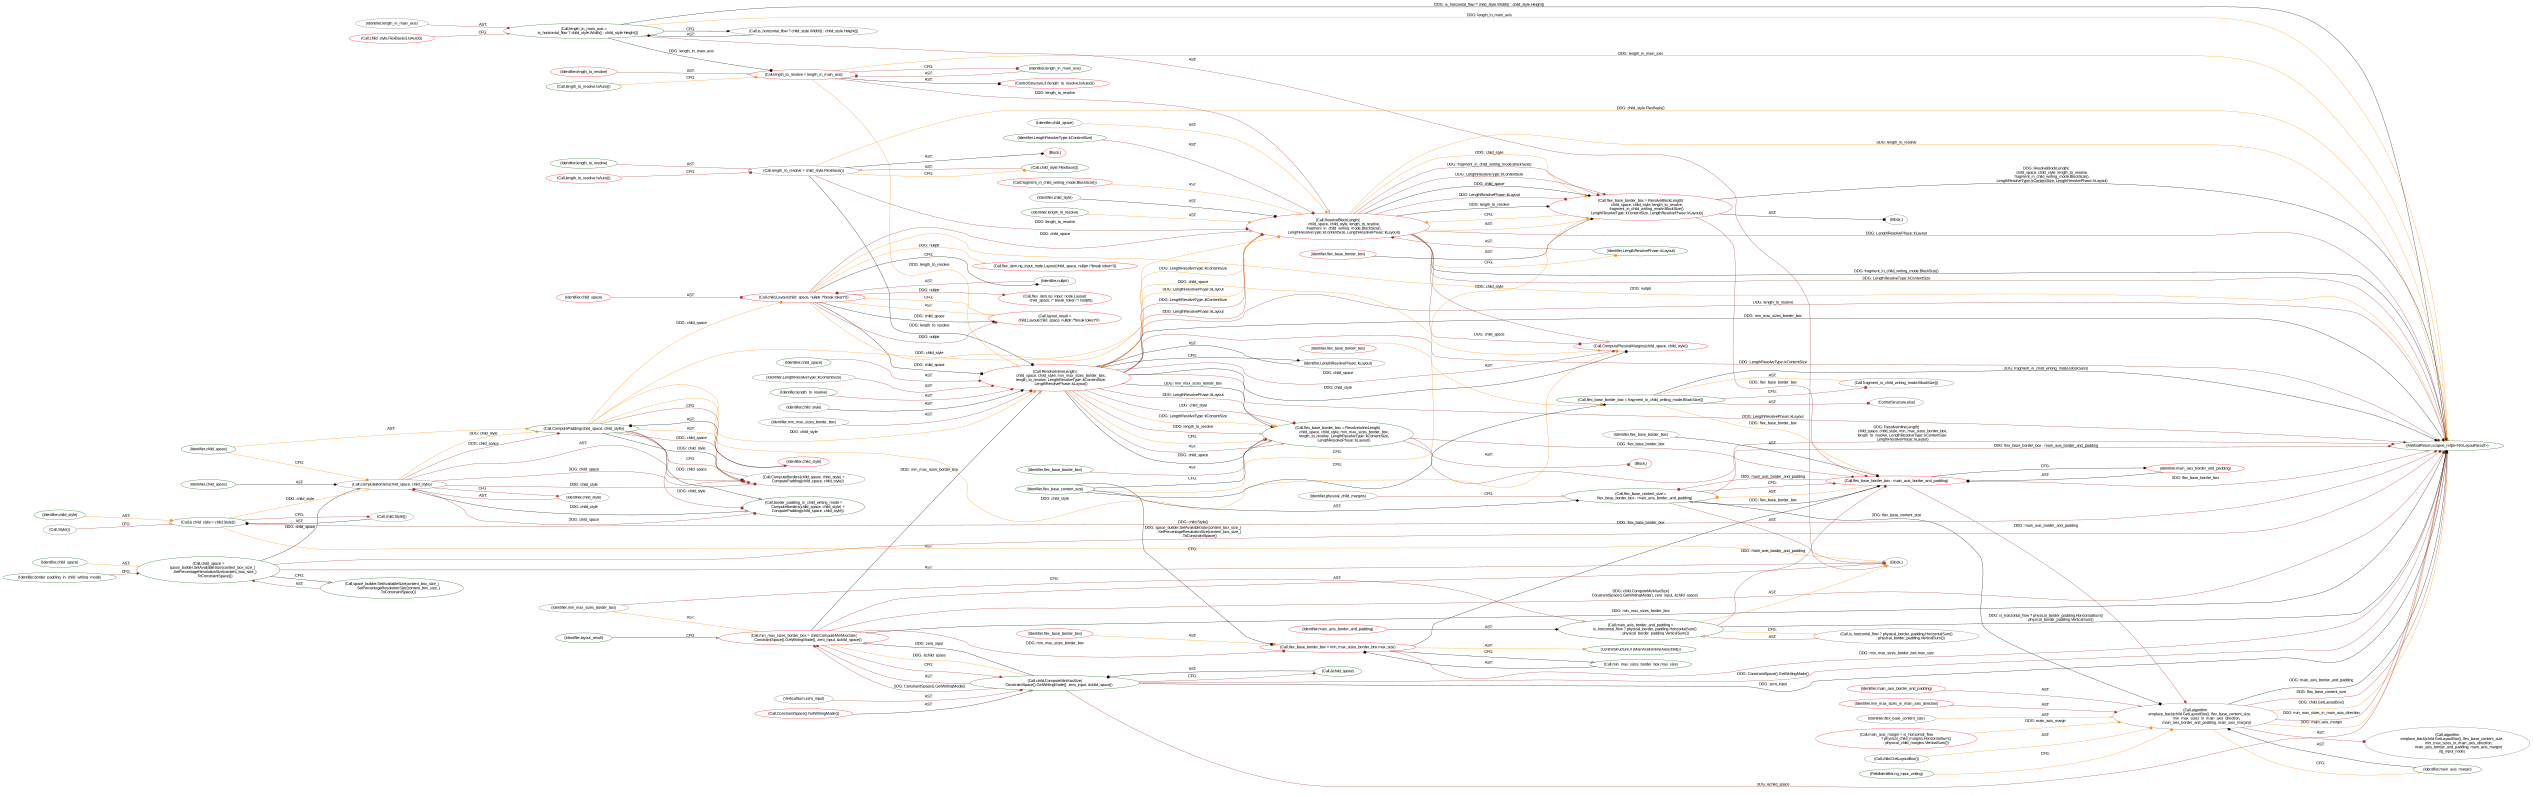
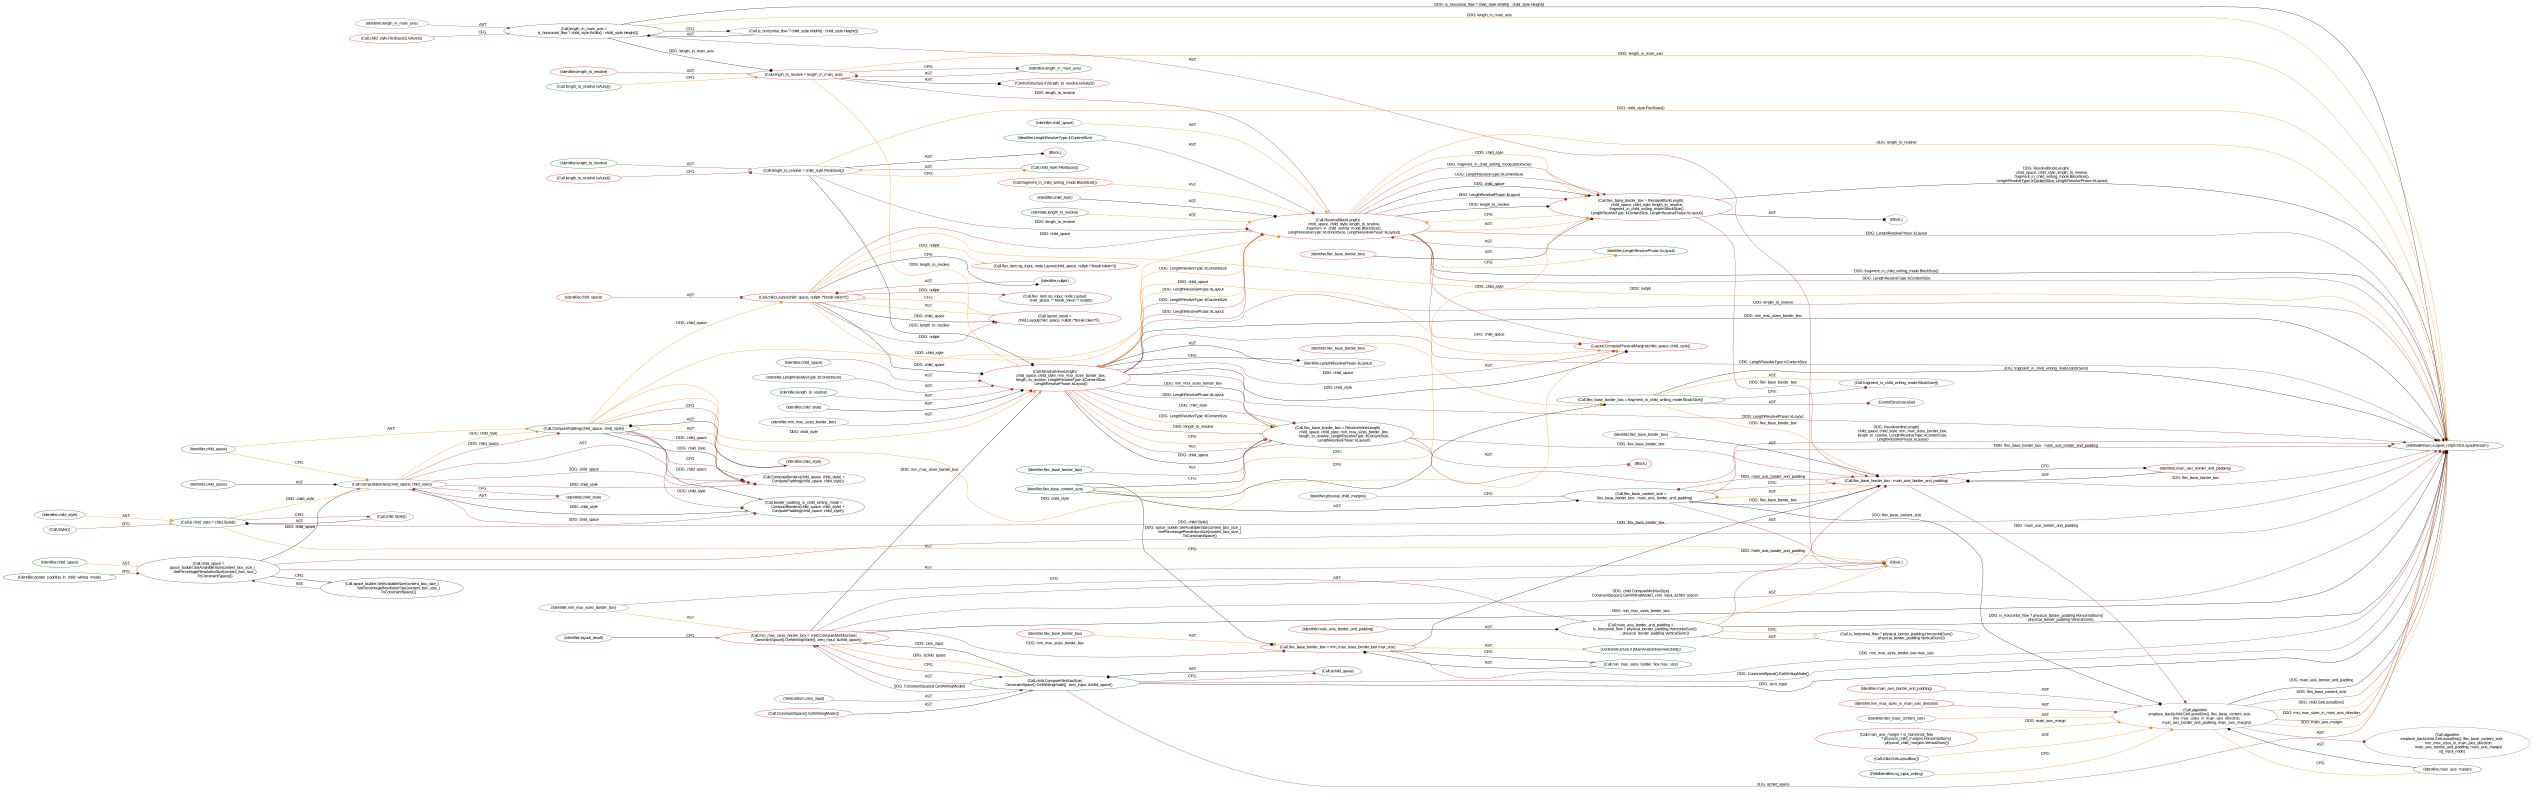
  digraph {
    fontname="Liberation Sans"
    rankdir=LR
    node [color=darkgreen fontname="Liberation Sans"]
    edge [arrowhead=diamond color=brown fontname="Liberation Sans"]
    n1 [label="(Call,flex_base_content_size =\n        flex_base_border_box - main_axis_border_and_padding)"]
    n2 [color=red label="(Call,flex_base_border_box - main_axis_border_and_padding)"]
    n3 [color=gray40 label="(Call,algorithm\n        .emplace_back(child.GetLayoutBox(), flex_base_content_size,\n                      min_max_sizes_in_main_axis_direction,\n                      main_axis_border_and_padding, main_axis_margin))"]
    n4 [label="(MethodReturn,scoped_refptr<NGLayoutResult>)"]
    n5 [color=gray40 label="(Block,)"]
    n6 [color=red label="(Identifier,main_axis_border_and_padding)"]
    n7 [color=gray40 label="(Call,algorithm\n        .emplace_back(child.GetLayoutBox(), flex_base_content_size,\n                      min_max_sizes_in_main_axis_direction,\n                      main_axis_border_and_padding, main_axis_margin)\n        .ng_input_node)"]
    n8 [label="(Identifier,main_axis_margin)"]
    n9 [color=red label="(Call,flex_base_border_box = min_max_sizes_border_box.max_size)"]
    n10 [label="(ControlStructure,if (MainAxisIsInlineAxis(child)))"]
    n11 [label="(Call,min_max_sizes_border_box.max_size)"]
    n12 [color=red label="(Call,min_max_sizes_border_box = child.ComputeMinMaxSize(\n        ConstraintSpace().GetWritingMode(), zero_input, &child_space))"]
    n13 [label="(Call,child.ComputeMinMaxSize(\n        ConstraintSpace().GetWritingMode(), zero_input, &child_space))"]
    n14 [color=red label="(Call,ResolveInlineLength(\n            child_space, child_style, min_max_sizes_border_box,\n            length_to_resolve, LengthResolveType::kContentSize,\n            LengthResolvePhase::kLayout))"]
    n15 [label="(Call,&child_space)"]
    n16 [color=red label="(Call,ResolveBlockLength(\n            child_space, child_style, length_to_resolve,\n            fragment_in_child_writing_mode.BlockSize(),\n            LengthResolveType::kContentSize, LengthResolvePhase::kLayout))"]
-   n17 [color=red label="(Call,ComputePhysicalMargins(child_space, child_style))"]
+   n17 [color=red label="(Layout,ComputePhysicalMargins(child_space, child_style))"]
    n18 [label="(Call,flex_base_border_box = ResolveInlineLength(\n            child_space, child_style, min_max_sizes_border_box,\n            length_to_resolve, LengthResolveType::kContentSize,\n            LengthResolvePhase::kLayout))"]
    n19 [color=gray40 label="(Identifier,LengthResolvePhase::kLayout)"]
    n20 [color=red label="(Call,flex_base_border_box = ResolveBlockLength(\n            child_space, child_style, length_to_resolve,\n            fragment_in_child_writing_mode.BlockSize(),\n            LengthResolveType::kContentSize, LengthResolvePhase::kLayout))"]
    n21 [color=gray40 label="(Block,)"]
    n22 [label="(Identifier,LengthResolvePhase::kLayout)"]
    n23 [color=red label="(Call,child.Layout(child_space, nullptr /*break token*/))"]
    n24 [color=red label="(Call,flex_item.ng_input_node.Layout(child_space, nullptr /*break token*/))"]
    n25 [color=gray40 label="(Identifier,nullptr)"]
    n26 [color=red label="(Call,flex_item.ng_input_node.Layout(\n            child_space, /* break_token */ nullptr))"]
    n27 [color=red label="(Call,layout_result =\n        child.Layout(child_space, nullptr /*break token*/))"]
    n28 [label="(Call,ComputePadding(child_space, child_style))"]
    n29 [label="(Call,border_padding_in_child_writing_mode =\n        ComputeBorders(child_space, child_style) +\n        ComputePadding(child_space, child_style))"]
    n30 [color=red label="(Identifier,child_style)"]
    n31 [color=gray40 label="(Call,ComputeBorders(child_space, child_style) +\n        ComputePadding(child_space, child_style))"]
    n32 [color=gray40 label="(Call,ComputeBorders(child_space, child_style))"]
    n33 [color=gray40 label="(Identifier,child_style)"]
    n34 [label="(Call,child_space =\n        space_builder.SetAvailableSize(content_box_size_)\n            .SetPercentageResolutionSize(content_box_size_)\n            .ToConstraintSpace())"]
    n35 [label="(Call,space_builder.SetAvailableSize(content_box_size_)\n            .SetPercentageResolutionSize(content_box_size_)\n            .ToConstraintSpace())"]
    n36 [label="(Call,& child_style = child.Style())"]
    n37 [color=gray40 label="(Call,child.Style())"]
    n38 [color=red label="(Call,length_to_resolve = length_in_main_axis)"]
    n39 [label="(Identifier,length_in_main_axis)"]
    n40 [color=red label="(ControlStructure,if (length_to_resolve.IsAuto()))"]
    n41 [label="(Call,length_in_main_axis =\n        is_horizontal_flow ? child_style.Width() : child_style.Height())"]
    n42 [color=gray40 label="(Call,is_horizontal_flow ? child_style.Width() : child_style.Height())"]
    n43 [color=gray40 label="(Call,length_to_resolve = child_style.FlexBasis())"]
    n44 [color=red label="(Block,)"]
    n45 [label="(Call,child_style.FlexBasis())"]
    n46 [color=red label="(Block,)"]
    n47 [label="(Call,flex_base_border_box = fragment_in_child_writing_mode.BlockSize())"]
    n48 [color=gray40 label="(Call,fragment_in_child_writing_mode.BlockSize())"]
    n49 [color=gray40 label="(ControlStructure,else)"]
    n50 [label="(Call,main_axis_border_and_padding =\n        is_horizontal_flow ? physical_border_padding.HorizontalSum()\n                           : physical_border_padding.VerticalSum())"]
    n51 [color=gray40 label="(Call,is_horizontal_flow ? physical_border_padding.HorizontalSum()\n                           : physical_border_padding.VerticalSum())"]
    n52 [color=gray40 label="(Identifier,flex_base_content_size)"]
    n53 [color=gray40 label="(Identifier,flex_base_border_box)"]
    n54 [color=gray40 label="(Identifier,child_space)"]
    n55 [label="(Identifier,child_space)"]
    n56 [color=red label="(Identifier,length_to_resolve)"]
    n57 [label="(Identifier,length_to_resolve)"]
    n58 [color=red label="(Identifier,flex_base_border_box)"]
    n59 [color=gray40 label="(VerticalSum,zero_input)"]
    n60 [label="(Identifier,child_space)"]
    n61 [color=gray40 label="(Identifier,length_in_main_axis)"]
    n62 [color=red label="(Call,main_axis_margin = is_horizontal_flow\n                                      ? physical_child_margins.HorizontalSum()\n                                      : physical_child_margins.VerticalSum())"]
    n63 [label="(Identifier,border_padding_in_child_writing_mode)"]
    n64 [color=gray40 label="(Identifier,child_style)"]
    n65 [label="(Identifier,layout_result)"]
    n66 [label="(Identifier,LengthResolveType::kContentSize)"]
    n67 [color=red label="(Identifier,child_space)"]
    n68 [label="(Identifier,child_style)"]
    n69 [label="(Call,length_to_resolve.IsAuto())"]
    n70 [color=gray40 label="(Identifier,min_max_sizes_border_box)"]
    n71 [color=gray40 label="(Call,child.GetLayoutBox())"]
    n72 [color=gray40 label="(Call,Style())"]
    n73 [label="(FieldIdentifier,ng_input_writing)"]
    n74 [label="(Identifier,child_space)"]
    n75 [color=red label="(Identifier,flex_base_border_box)"]
    n76 [color=gray40 label="(Identifier,LengthResolveType::kContentSize)"]
    n77 [color=red label="(Call,fragment_in_child_writing_mode.BlockSize())"]
    n78 [color=red label="(Identifier,main_axis_border_and_padding)"]
    n79 [color=red label="(Call,length_to_resolve.IsAuto())"]
    n80 [label="(Identifier,length_to_resolve)"]
    n81 [color=gray40 label="(Identifier,child_style)"]
    n82 [label="(Identifier,length_to_resolve)"]
    n83 [color=red label="(Identifier,flex_base_border_box)"]
    n84 [color=red label="(Call,ConstraintSpace().GetWritingMode())"]
    n85 [label="(Identifier,flex_base_content_size)"]
    n86 [color=gray40 label="(Identifier,min_max_sizes_border_box)"]
    n87 [color=red label="(Identifier,min_max_sizes_in_main_axis_direction)"]
    n88 [color=gray40 label="(Identifier,physical_child_margins)"]
    n89 [label="(Identifier,flex_base_border_box)"]
    n90 [label="(Identifier,child_space)"]
    n91 [color=red label="(Identifier,main_axis_border_and_padding)"]
    n92 [color=red label="(Call,child_style.FlexBasis().IsAuto())"]
    n1 -> n2 [label="CFG: "]
    n1 -> n3 [arrowhead=box color=black label="DDG: flex_base_content_size"]
    n1 -> n4 [label="DDG: flex_base_border_box - main_axis_border_and_padding"]
    n1 -> n5 [arrowhead=onormal label="AST: "]
    n2 -> n1 [arrowhead=box color=darkorange label="AST: "]
    n2 -> n1 [arrowhead=onormal color=black label="DDG: flex_base_border_box"]
    n2 -> n1 [arrowhead=box label="DDG: main_axis_border_and_padding"]
    n2 -> n3 [label="DDG: main_axis_border_and_padding"]
    n2 -> n4 [arrowhead=onormal label="DDG: flex_base_border_box"]
    n2 -> n6 [color=black label="CFG: "]
    n3 -> n4 [arrowhead=onormal color=darkorange label="DDG: main_axis_margin"]
    n3 -> n4 [arrowhead=onormal color=black label="DDG: main_axis_border_and_padding"]
    n3 -> n4 [arrowhead=onormal label="DDG: flex_base_content_size"]
    n3 -> n4 [color=darkorange label="DDG: child.GetLayoutBox()"]
    n3 -> n4 [arrowhead=box label="DDG: min_max_sizes_in_main_axis_direction"]
    n3 -> n7 [arrowhead=box label="AST: "]
    n3 -> n8 [arrowhead=onormal color=darkorange label="CFG: "]
    n6 -> n2 [arrowhead=box color=black label="AST: "]
    n8 -> n3 [color=black label="AST: "]
    n9 -> n2 [color=black label="DDG: flex_base_border_box"]
    n9 -> n4 [arrowhead=box label="DDG: min_max_sizes_border_box.max_size"]
    n9 -> n10 [color=darkorange label="AST: "]
    n9 -> n11 [arrowhead=onormal color=black label="CFG: "]
    n11 -> n9 [arrowhead=box color=black label="AST: "]
    n12 -> n4 [label="DDG: child.ComputeMinMaxSize(\n        ConstraintSpace().GetWritingMode(), zero_input, &child_space)"]
    n12 -> n4 [arrowhead=onormal color=black label="DDG: min_max_sizes_border_box"]
    n12 -> n5 [arrowhead=box label="AST: "]
    n12 -> n9 [arrowhead=box label="DDG: min_max_sizes_border_box"]
    n12 -> n13 [label="CFG: "]
    n12 -> n14 [arrowhead=onormal color=black label="DDG: min_max_sizes_border_box"]
    n13 -> n4 [arrowhead=box label="DDG: ConstraintSpace().GetWritingMode()"]
    n13 -> n4 [arrowhead=box color=black label="DDG: zero_input"]
    n13 -> n4 [arrowhead=onormal label="DDG: &child_space"]
    n13 -> n12 [label="AST: "]
    n13 -> n12 [label="DDG: ConstraintSpace().GetWritingMode()"]
    n13 -> n12 [arrowhead=onormal color=black label="DDG: zero_input"]
    n13 -> n12 [arrowhead=onormal color=darkorange label="DDG: &child_space"]
    n13 -> n15 [label="CFG: "]
    n14 -> n4 [arrowhead=onormal label="DDG: length_to_resolve"]
    n14 -> n4 [arrowhead=box color=black label="DDG: min_max_sizes_border_box"]
    n14 -> n4 [arrowhead=box label="DDG: LengthResolveType::kContentSize"]
    n14 -> n4 [label="DDG: LengthResolvePhase::kLayout"]
    n14 -> n16 [label="DDG: LengthResolveType::kContentSize"]
    n14 -> n16 [arrowhead=box label="DDG: LengthResolvePhase::kLayout"]
    n14 -> n17 [label="DDG: child_space"]
    n14 -> n17 [arrowhead=box color=black label="DDG: child_style"]
    n14 -> n18 [arrowhead=onormal label="AST: "]
    n14 -> n18 [arrowhead=onormal color=black label="DDG: child_space"]
    n14 -> n18 [color=black label="DDG: min_max_sizes_border_box"]
    n14 -> n18 [arrowhead=onormal label="DDG: LengthResolvePhase::kLayout"]
    n14 -> n18 [arrowhead=box label="DDG: child_style"]
    n14 -> n18 [color=darkorange label="DDG: LengthResolveType::kContentSize"]
    n14 -> n18 [arrowhead=onormal label="DDG: length_to_resolve"]
    n14 -> n19 [color=black label="CFG: "]
    n15 -> n13 [arrowhead=box color=black label="AST: "]
    n16 -> n4 [label="DDG: LengthResolvePhase::kLayout"]
    n16 -> n4 [arrowhead=box color=black label="DDG: fragment_in_child_writing_mode.BlockSize()"]
    n16 -> n4 [arrowhead=box label="DDG: LengthResolveType::kContentSize"]
    n16 -> n4 [arrowhead=onormal color=darkorange label="DDG: length_to_resolve"]
    n16 -> n14 [arrowhead=onormal color=darkorange label="DDG: LengthResolveType::kContentSize"]
    n16 -> n14 [color=darkorange label="DDG: LengthResolvePhase::kLayout"]
    n16 -> n17 [arrowhead=box label="DDG: child_space"]
    n16 -> n17 [arrowhead=onormal label="DDG: child_style"]
    n16 -> n20 [color=darkorange label="AST: "]
    n16 -> n20 [arrowhead=box color=darkorange label="DDG: child_style"]
    n16 -> n20 [arrowhead=box label="DDG: fragment_in_child_writing_mode.BlockSize()"]
    n16 -> n20 [label="DDG: LengthResolveType::kContentSize"]
    n16 -> n20 [color=black label="DDG: child_space"]
    n16 -> n20 [arrowhead=box label="DDG: LengthResolvePhase::kLayout"]
    n16 -> n20 [color=black label="DDG: length_to_resolve"]
    n16 -> n22 [arrowhead=box color=darkorange label="CFG: "]
    n18 -> n2 [label="DDG: flex_base_border_box"]
    n18 -> n4 [label="DDG: ResolveInlineLength(\n            child_space, child_style, min_max_sizes_border_box,\n            length_to_resolve, LengthResolveType::kContentSize,\n            LengthResolvePhase::kLayout)"]
    n18 -> n14 [arrowhead=onormal color=darkorange label="CFG: "]
    n18 -> n46 [arrowhead=box label="AST: "]
    n19 -> n14 [arrowhead=onormal color=black label="AST: "]
    n20 -> n2 [label="DDG: flex_base_border_box"]
    n20 -> n4 [arrowhead=box color=black label="DDG: ResolveBlockLength(\n            child_space, child_style, length_to_resolve,\n            fragment_in_child_writing_mode.BlockSize(),\n            LengthResolveType::kContentSize, LengthResolvePhase::kLayout)"]
    n20 -> n16 [color=darkorange label="CFG: "]
    n20 -> n21 [arrowhead=box color=black label="AST: "]
    n22 -> n16 [label="AST: "]
    n23 -> n4 [arrowhead=box color=darkorange label="DDG: nullptr"]
    n23 -> n14 [arrowhead=box color=black label="DDG: child_space"]
    n23 -> n16 [arrowhead=onormal label="DDG: child_space"]
    n23 -> n17 [color=darkorange label="DDG: child_space"]
    n23 -> n24 [arrowhead=onormal color=darkorange label="DDG: nullptr"]
    n23 -> n25 [color=black label="CFG: "]
    n23 -> n26 [label="DDG: nullptr"]
    n23 -> n27 [arrowhead=onormal color=darkorange label="AST: "]
    n23 -> n27 [color=black label="DDG: child_space"]
    n23 -> n27 [label="DDG: nullptr"]
    n25 -> n23 [arrowhead=box label="AST: "]
    n27 -> n23 [arrowhead=onormal color=darkorange label="CFG: "]
    n28 -> n14 [color=darkorange label="DDG: child_style"]
    n28 -> n16 [arrowhead=box color=darkorange label="DDG: child_style"]
    n28 -> n17 [arrowhead=box color=darkorange label="DDG: child_style"]
    n28 -> n23 [arrowhead=box color=darkorange label="DDG: child_space"]
    n28 -> n29 [arrowhead=onormal color=black label="DDG: child_space"]
    n28 -> n29 [arrowhead=box label="DDG: child_style"]
    n28 -> n30 [label="CFG: "]
    n28 -> n31 [arrowhead=onormal color=darkorange label="AST: "]
    n28 -> n31 [arrowhead=box label="DDG: child_space"]
    n28 -> n31 [arrowhead=box color=black label="DDG: child_style"]
    n30 -> n28 [arrowhead=box color=black label="AST: "]
    n31 -> n28 [arrowhead=onormal label="CFG: "]
    n32 -> n28 [label="DDG: child_space"]
    n32 -> n28 [color=darkorange label="DDG: child_style"]
    n32 -> n29 [arrowhead=box label="DDG: child_space"]
    n32 -> n29 [arrowhead=onormal color=black label="DDG: child_style"]
    n32 -> n31 [arrowhead=box label="AST: "]
    n32 -> n31 [arrowhead=box label="DDG: child_space"]
    n32 -> n31 [arrowhead=box label="DDG: child_style"]
    n32 -> n33 [label="CFG: "]
    n33 -> n32 [arrowhead=box label="AST: "]
    n34 -> n4 [arrowhead=box label="DDG: space_builder.SetAvailableSize(content_box_size_)\n            .SetPercentageResolutionSize(content_box_size_)\n            .ToConstraintSpace()"]
    n34 -> n5 [label="AST: "]
    n34 -> n32 [arrowhead=onormal color=black label="DDG: child_space"]
    n34 -> n35 [arrowhead=onormal color=black label="CFG: "]
    n35 -> n34 [label="AST: "]
    n36 -> n4 [label="DDG: child.Style()"]
    n36 -> n5 [color=darkorange label="AST: "]
    n36 -> n32 [arrowhead=onormal color=darkorange label="DDG: child_style"]
    n36 -> n37 [label="CFG: "]
    n37 -> n36 [arrowhead=box color=black label="AST: "]
    n38 -> n4 [arrowhead=box color=darkorange label="DDG: length_in_main_axis"]
    n38 -> n14 [arrowhead=onormal color=darkorange label="DDG: length_to_resolve"]
    n38 -> n16 [arrowhead=onormal label="DDG: length_to_resolve"]
    n38 -> n39 [arrowhead=box label="CFG: "]
    n38 -> n40 [arrowhead=box color=black label="AST: "]
    n39 -> n38 [arrowhead=box label="AST: "]
    n41 -> n4 [color=darkorange label="DDG: length_in_main_axis"]
    n41 -> n4 [color=black label="DDG: is_horizontal_flow ? child_style.Width() : child_style.Height()"]
    n41 -> n5 [arrowhead=onormal label="AST: "]
    n41 -> n38 [arrowhead=box color=black label="DDG: length_in_main_axis"]
    n41 -> n42 [color=black label="CFG: "]
    n42 -> n41 [color=black label="AST: "]
    n43 -> n4 [arrowhead=onormal color=darkorange label="DDG: child_style.FlexBasis()"]
    n43 -> n14 [arrowhead=box color=black label="DDG: length_to_resolve"]
    n43 -> n16 [arrowhead=box label="DDG: length_to_resolve"]
    n43 -> n44 [color=black label="AST: "]
    n43 -> n45 [arrowhead=box color=darkorange label="CFG: "]
    n45 -> n43 [arrowhead=onormal label="AST: "]
    n47 -> n2 [arrowhead=onormal color=darkorange label="DDG: flex_base_border_box"]
    n47 -> n4 [color=black label="DDG: fragment_in_child_writing_mode.BlockSize()"]
    n47 -> n48 [arrowhead=box label="CFG: "]
    n47 -> n49 [arrowhead=box label="AST: "]
    n48 -> n47 [arrowhead=onormal color=darkorange label="AST: "]
    n50 -> n2 [arrowhead=box label="DDG: main_axis_border_and_padding"]
    n50 -> n4 [arrowhead=onormal color=black label="DDG: is_horizontal_flow ? physical_border_padding.HorizontalSum()\n                           : physical_border_padding.VerticalSum()"]
    n50 -> n5 [color=darkorange label="AST: "]
    n50 -> n51 [arrowhead=onormal color=darkorange label="CFG: "]
    n51 -> n50 [arrowhead=onormal label="AST: "]
    n52 -> n3 [arrowhead=onormal color=darkorange label="AST: "]
    n53 -> n2 [arrowhead=box color=black label="AST: "]
    n54 -> n16 [color=darkorange label="AST: "]
    n55 -> n34 [arrowhead=onormal color=darkorange label="AST: "]
    n56 -> n38 [arrowhead=onormal label="AST: "]
    n57 -> n14 [label="AST: "]
    n58 -> n47 [arrowhead=box color=darkorange label="AST: "]
    n59 -> n13 [label="AST: "]
    n60 -> n28 [color=darkorange label="AST: "]
    n60 -> n32 [arrowhead=box color=darkorange label="CFG: "]
    n61 -> n41 [label="AST: "]
    n62 -> n3 [color=darkorange label="DDG: main_axis_margin"]
    n63 -> n34 [label="CFG: "]
    n64 -> n14 [color=black label="AST: "]
    n65 -> n12 [arrowhead=onormal color=black label="CFG: "]
    n66 -> n16 [arrowhead=box label="AST: "]
    n67 -> n23 [arrowhead=box label="AST: "]
    n68 -> n36 [arrowhead=box color=darkorange label="AST: "]
    n69 -> n38 [color=darkorange label="CFG: "]
    n70 -> n14 [arrowhead=box label="AST: "]
    n71 -> n3 [arrowhead=box color=darkorange label="AST: "]
    n72 -> n36 [arrowhead=onormal label="CFG: "]
    n73 -> n3 [arrowhead=box color=darkorange label="CFG: "]
    n74 -> n14 [label="AST: "]
    n75 -> n20 [color=black label="AST: "]
    n76 -> n14 [label="AST: "]
    n77 -> n16 [arrowhead=onormal color=darkorange label="AST: "]
    n78 -> n3 [arrowhead=onormal label="AST: "]
    n79 -> n43 [arrowhead=box label="CFG: "]
    n80 -> n43 [arrowhead=onormal label="AST: "]
    n81 -> n16 [arrowhead=box color=black label="AST: "]
    n82 -> n16 [color=darkorange label="AST: "]
    n83 -> n9 [arrowhead=box color=darkorange label="AST: "]
    n84 -> n13 [arrowhead=onormal color=black label="AST: "]
    n85 -> n1 [color=black label="AST: "]
    n85 -> n9 [arrowhead=box color=black label="CFG: "]
    n85 -> n18 [arrowhead=onormal color=black label="CFG: "]
    n85 -> n20 [arrowhead=box color=darkorange label="CFG: "]
    n85 -> n47 [color=black label="CFG: "]
    n86 -> n12 [arrowhead=onormal color=darkorange label="AST: "]
    n86 -> n50 [arrowhead=onormal label="CFG: "]
    n87 -> n3 [label="AST: "]
    n88 -> n1 [arrowhead=onormal label="CFG: "]
    n89 -> n18 [label="AST: "]
    n90 -> n32 [color=black label="AST: "]
    n91 -> n50 [color=black label="AST: "]
    n92 -> n41 [arrowhead=onormal label="CFG: "]
  }
